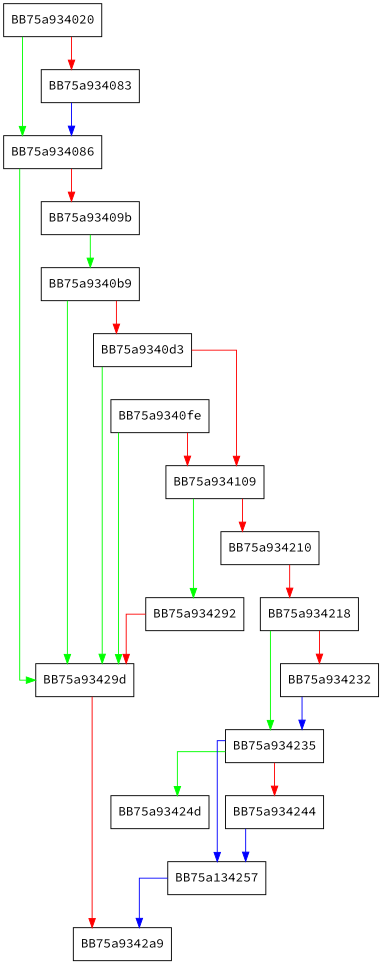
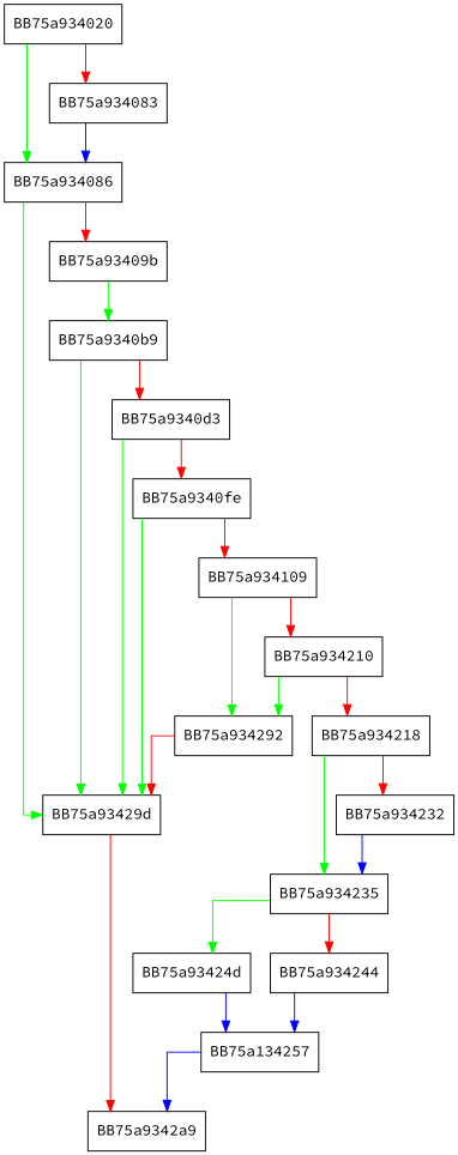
  digraph {
    fontname="Source Code Pro"
    splines=ortho
    node [fontname="Source Code Pro" shape=box]
    edge [color=red fontname="Source Code Pro"]
    BB75a934020
    BB75a934086
    BB75a934083
    BB75a93429d
    BB75a93409b
    BB75a9342a9
    BB75a9340b9
    BB75a9340d3
    BB75a9340fe
    BB75a934109
    BB75a934292
    BB75a934210
    BB75a934218
    BB75a934235
    BB75a934232
    BB75a93424d
    BB75a934244
    n18 [label=BB75a134257]
    BB75a934020 -> BB75a934086 [color=green]
    BB75a934020 -> BB75a934083
    BB75a934086 -> BB75a93429d [color=green]
    BB75a934086 -> BB75a93409b
    BB75a934083 -> BB75a934086 [color=blue]
    BB75a93429d -> BB75a9342a9
    BB75a93409b -> BB75a9340b9 [color=green]
    BB75a9340b9 -> BB75a93429d [color=green]
    BB75a9340b9 -> BB75a9340d3
    BB75a9340d3 -> BB75a93429d [color=green]
-   BB75a9340d3 -> BB75a934109
+   BB75a9340d3 -> BB75a9340fe
    BB75a9340fe -> BB75a93429d [color=green]
    BB75a9340fe -> BB75a934109
    BB75a934109 -> BB75a934292 [color=green]
    BB75a934109 -> BB75a934210
    BB75a934292 -> BB75a93429d
+   BB75a934210 -> BB75a934292 [color=green]
    BB75a934210 -> BB75a934218
    BB75a934218 -> BB75a934235 [color=green]
    BB75a934218 -> BB75a934232
    BB75a934235 -> BB75a93424d [color=green]
    BB75a934235 -> BB75a934244
    BB75a934232 -> BB75a934235 [color=blue]
-   BB75a934235 -> n18 [color=blue]
+   BB75a93424d -> n18 [color=blue]
    BB75a934244 -> n18 [color=blue]
    n18 -> BB75a9342a9 [color=blue]
  }
